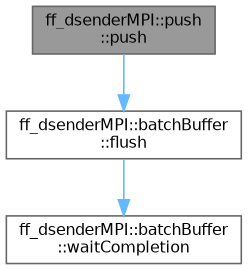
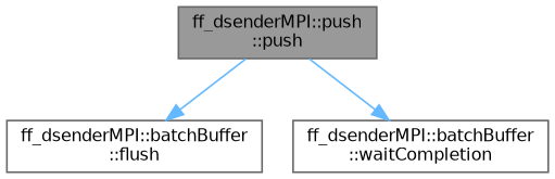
  digraph {
    rankdir=TB
    node [color=grey40 fillcolor=white fontname=Helvetica fontsize=10 shape=box style=filled]
    edge [color=steelblue1 fontname=Helvetica fontsize=10 labelfontname=Helvetica labelfontsize=10 style=solid]
    n1 [color=gray40 fillcolor=grey60 fontcolor=black height=0.2 label="ff_dsenderMPI::push\l::push" width=0.4]
    n2 [height=0.2 label="ff_dsenderMPI::batchBuffer\l::flush" width=0.4]
    n3 [height=0.2 label="ff_dsenderMPI::batchBuffer\l::waitCompletion" width=0.4]
    n1 -> n2
-   n2 -> n3
+   n1 -> n3
  }
